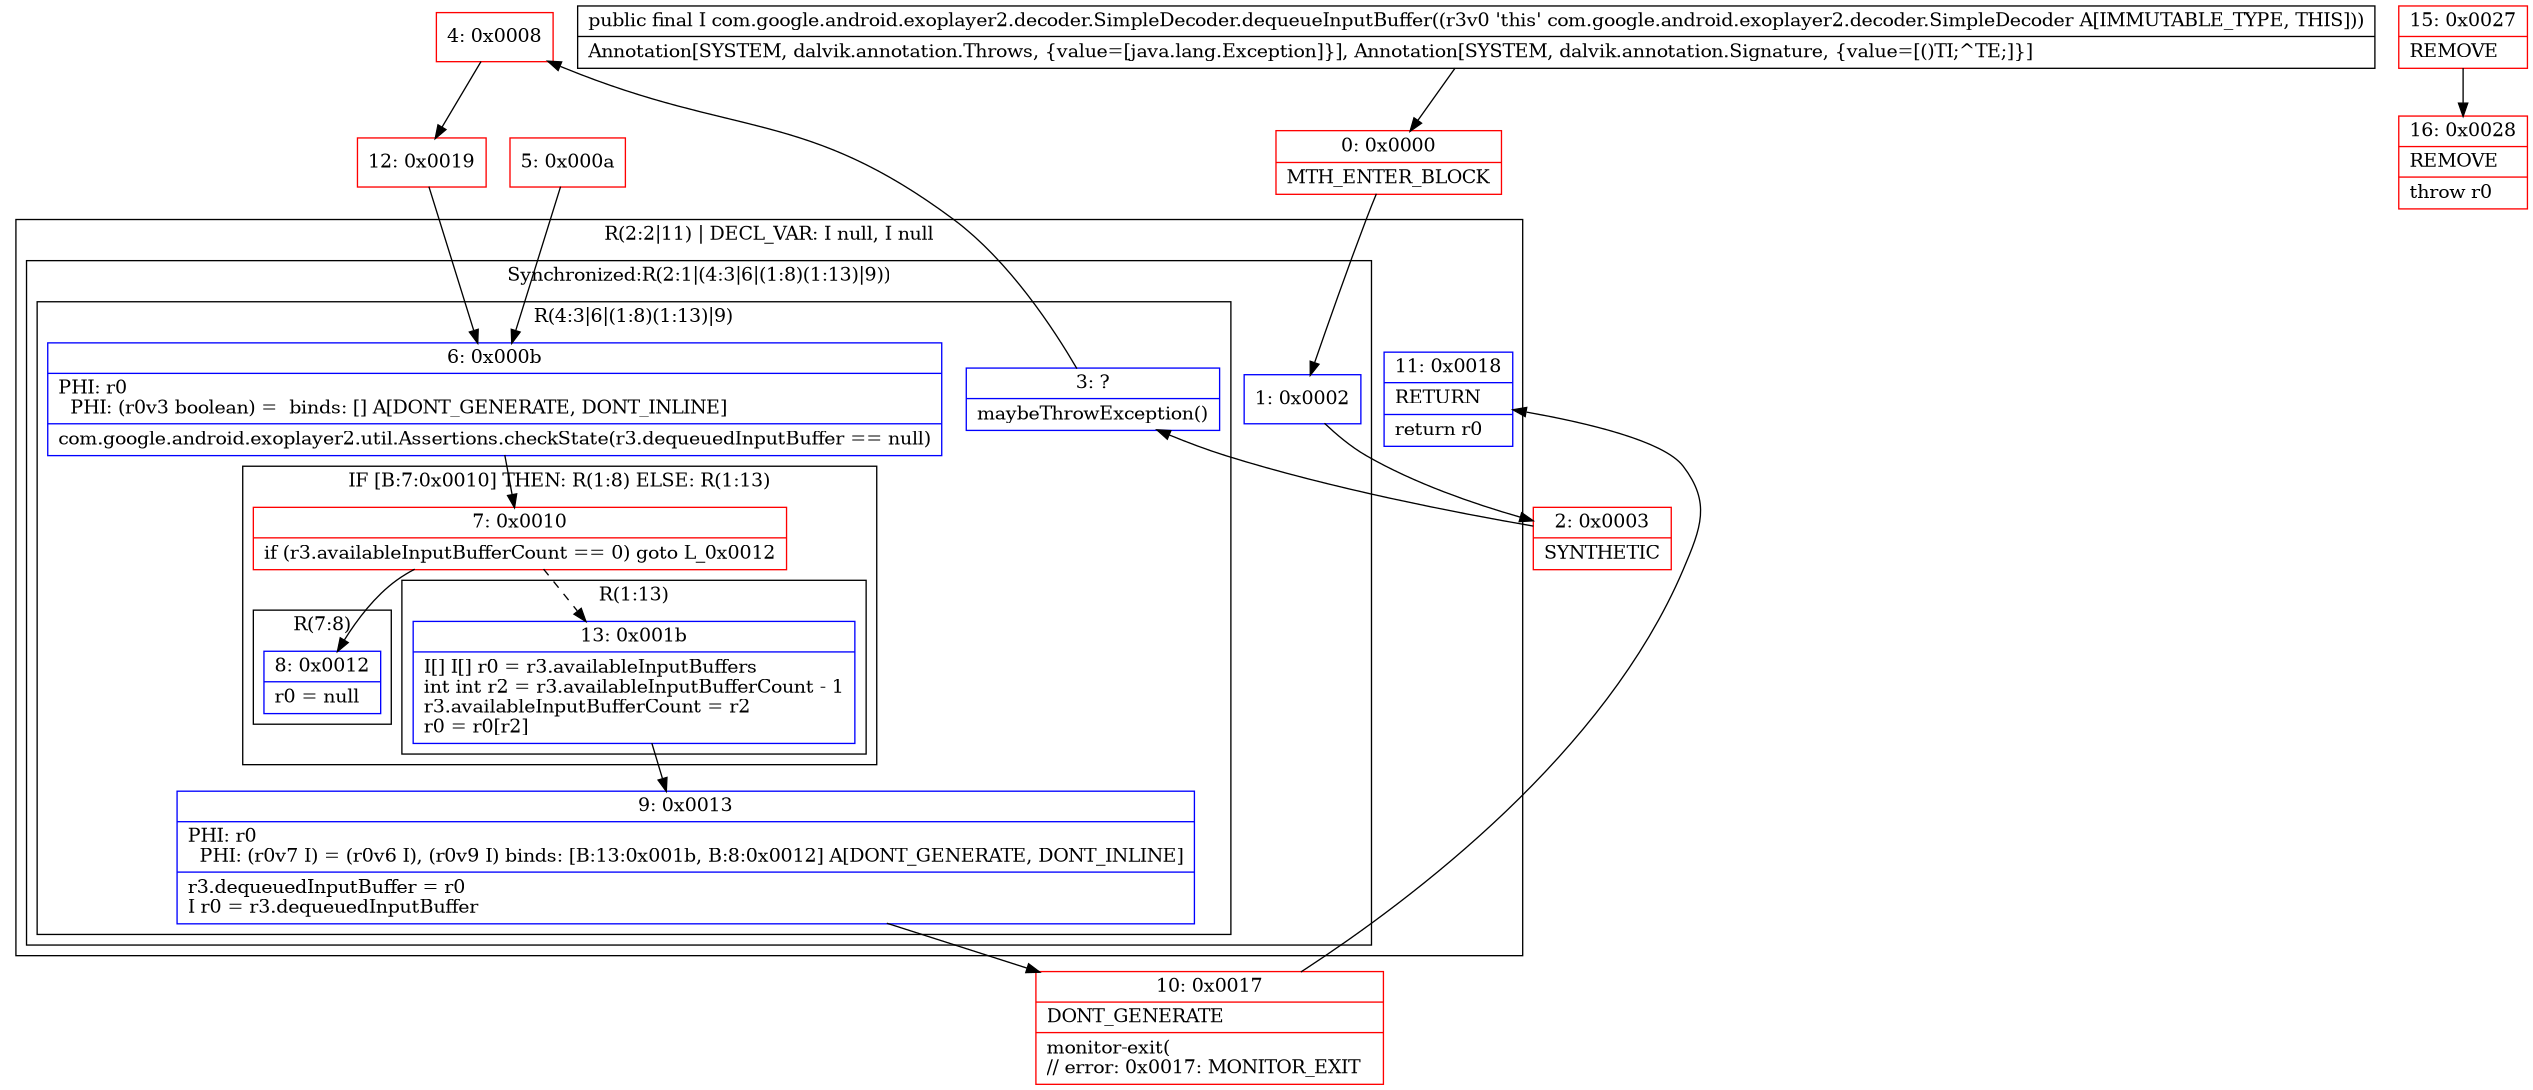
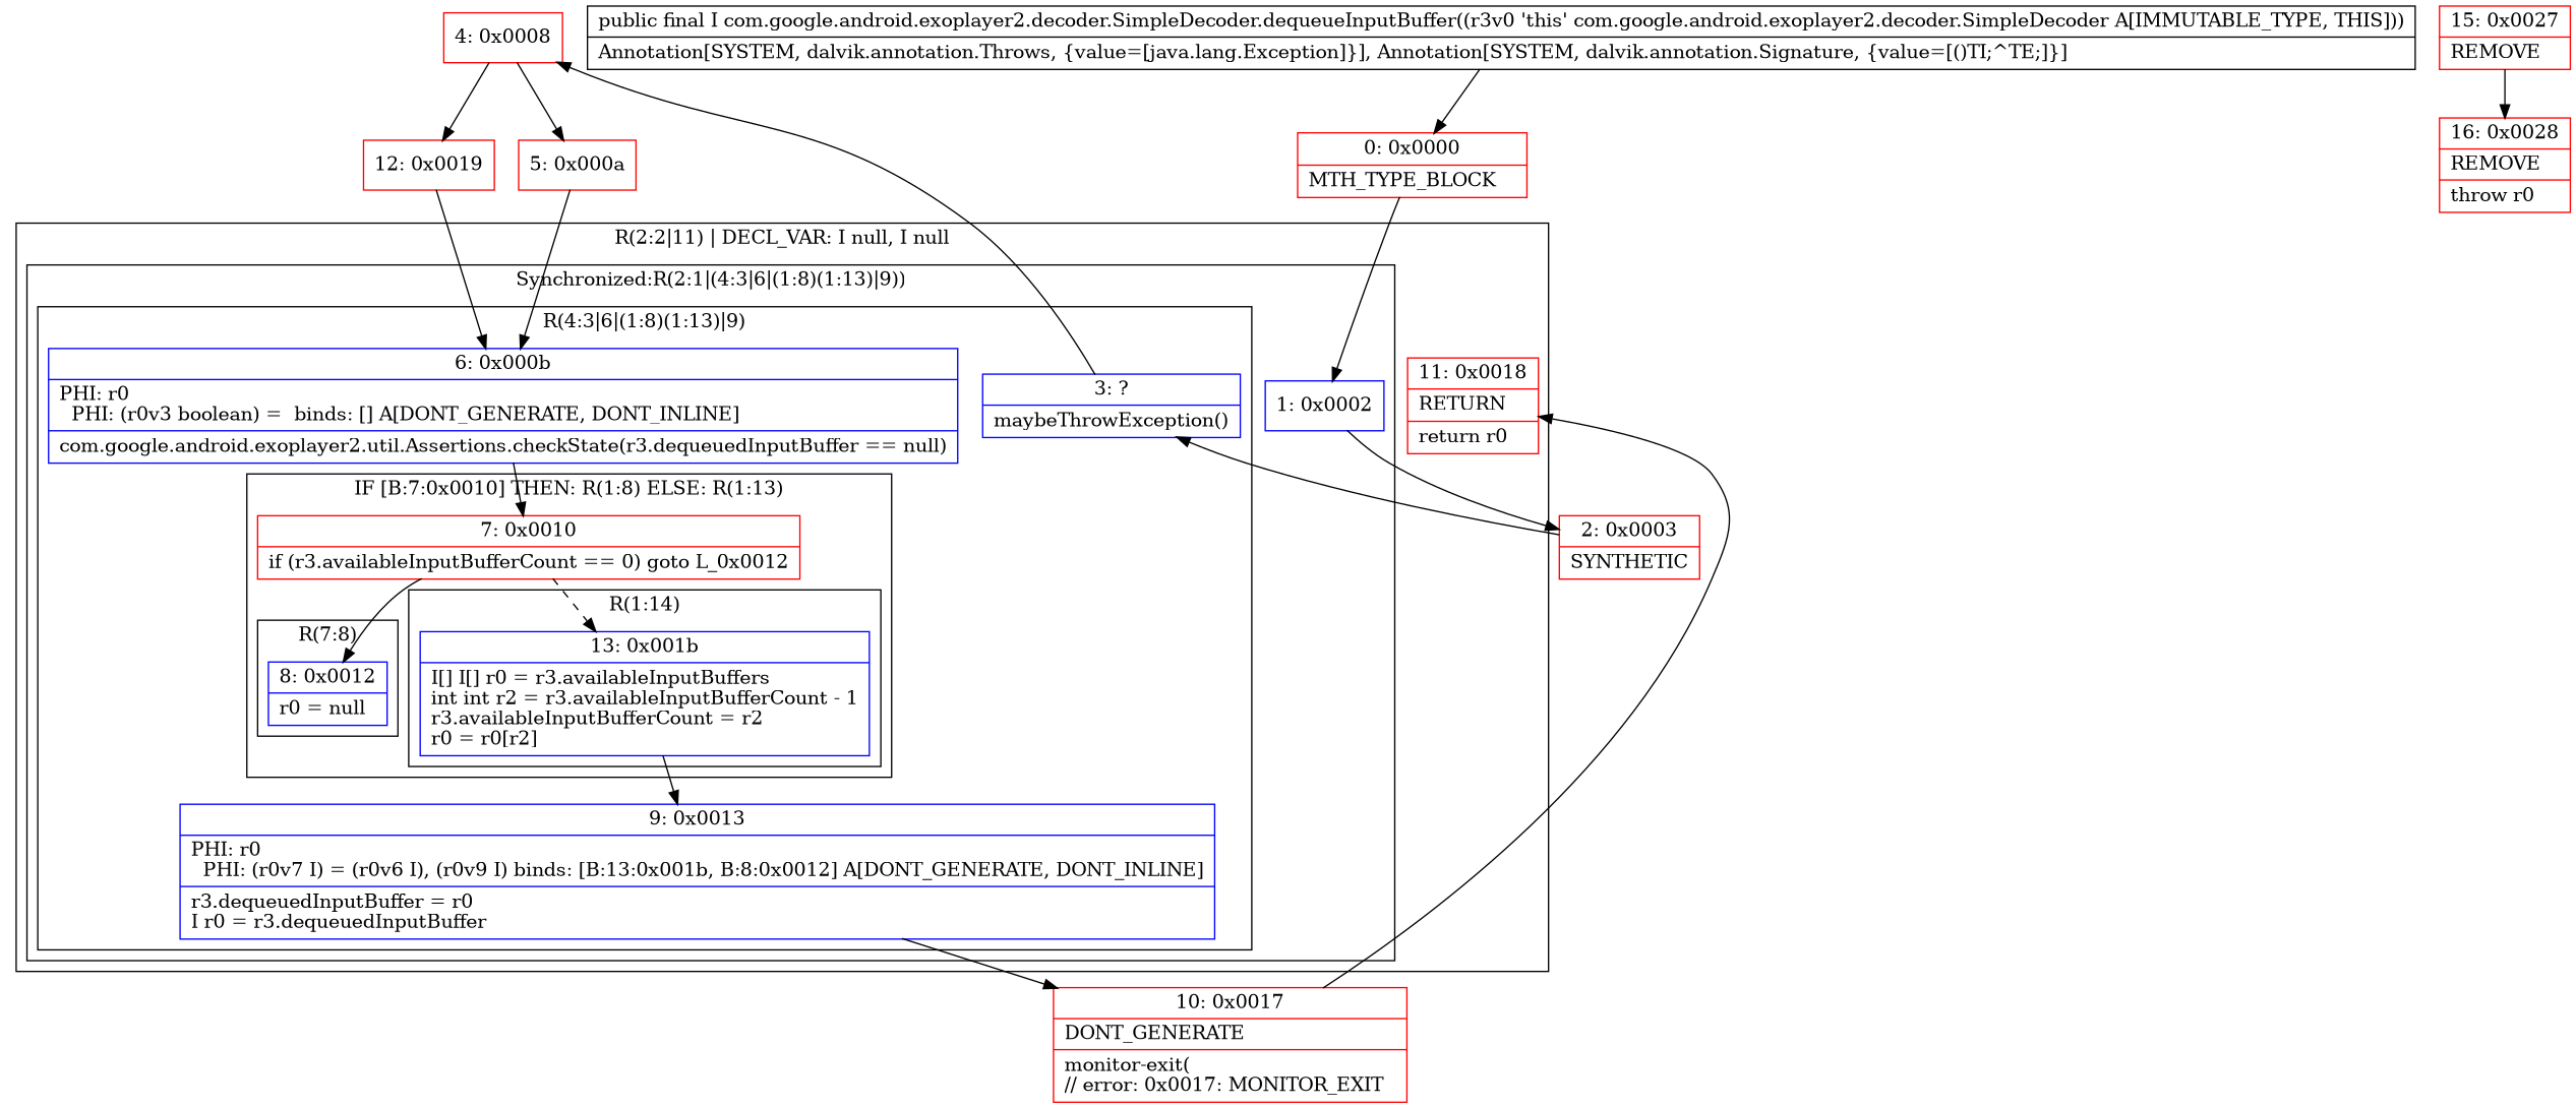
  digraph {
    node [color=red shape=record]
    n1 [color=blue label="{8\:\ 0x0012|r0 = null\l}"]
    n2 [color=blue label="{13\:\ 0x001b|I[] I[] r0 = r3.availableInputBuffers\lint int r2 = r3.availableInputBufferCount \- 1\lr3.availableInputBufferCount = r2\lr0 = r0[r2]\l}"]
    n3 [label="{7\:\ 0x0010|if (r3.availableInputBufferCount == 0) goto L_0x0012\l}"]
    n4 [color=blue label="{3\:\ ?|maybeThrowException()\l}"]
    n5 [color=blue label="{6\:\ 0x000b|PHI: r0 \l  PHI: (r0v3 boolean) =  binds: [] A[DONT_GENERATE, DONT_INLINE]\l|com.google.android.exoplayer2.util.Assertions.checkState(r3.dequeuedInputBuffer == null)\l}"]
    n6 [color=blue label="{9\:\ 0x0013|PHI: r0 \l  PHI: (r0v7 I) = (r0v6 I), (r0v9 I) binds: [B:13:0x001b, B:8:0x0012] A[DONT_GENERATE, DONT_INLINE]\l|r3.dequeuedInputBuffer = r0\lI r0 = r3.dequeuedInputBuffer\l}"]
    n7 [color=blue label="{1\:\ 0x0002}"]
-   n8 [color=blue label="{11\:\ 0x0018|RETURN\l|return r0\l}"]
+   n8 [label="{11\:\ 0x0018|RETURN\l|return r0\l}"]
    n9 [label="{4\:\ 0x0008}"]
    n10 [label="{10\:\ 0x0017|DONT_GENERATE\l|monitor\-exit(\l\/\/ error: 0x0017: MONITOR_EXIT  \l}"]
    n11 [label="{2\:\ 0x0003|SYNTHETIC\l}"]
    n12 [label="{5\:\ 0x000a}"]
    n13 [label="{12\:\ 0x0019}"]
-   n14 [label="{0\:\ 0x0000|MTH_ENTER_BLOCK\l}"]
+   n14 [label="{0\:\ 0x0000|MTH_TYPE_BLOCK\l}"]
    n15 [label="{15\:\ 0x0027|REMOVE\l}"]
    n16 [label="{16\:\ 0x0028|REMOVE\l|throw r0\l}"]
    n17 [label="{public final I com.google.android.exoplayer2.decoder.SimpleDecoder.dequeueInputBuffer((r3v0 'this' com.google.android.exoplayer2.decoder.SimpleDecoder A[IMMUTABLE_TYPE, THIS]))  | Annotation[SYSTEM, dalvik.annotation.Throws, \{value=[java.lang.Exception]\}], Annotation[SYSTEM, dalvik.annotation.Signature, \{value=[()TI;^TE;]\}]\l}" color=""]
    subgraph cluster_1 {
      label="R(2:2|11) | DECL_VAR: I null, I null\l"
      n8
      subgraph cluster_2 {
        label="Synchronized:R(2:1|(4:3|6|(1:8)(1:13)|9))"
        n7
        subgraph cluster_3 {
          label="R(4:3|6|(1:8)(1:13)|9)"
          n4
          n5
          n6
          subgraph cluster_4 {
            label="IF [B:7:0x0010] THEN: R(1:8) ELSE: R(1:13)"
            n3
            subgraph cluster_5 {
              label="R(7:8)"
              n1
            }
            subgraph cluster_6 {
-             label="R(1:13)"
+             label="R(1:14)"
              n2
            }
          }
        }
      }
    }
    n2 -> n6
    n3 -> n1
    n3 -> n2 [style=dashed]
    n4 -> n9
    n5 -> n3
    n6 -> n10
    n7 -> n11
+   n9 -> n12
    n9 -> n13
    n10 -> n8
    n11 -> n4
    n12 -> n5
    n13 -> n5
    n14 -> n7
    n15 -> n16
    n17 -> n14
  }
